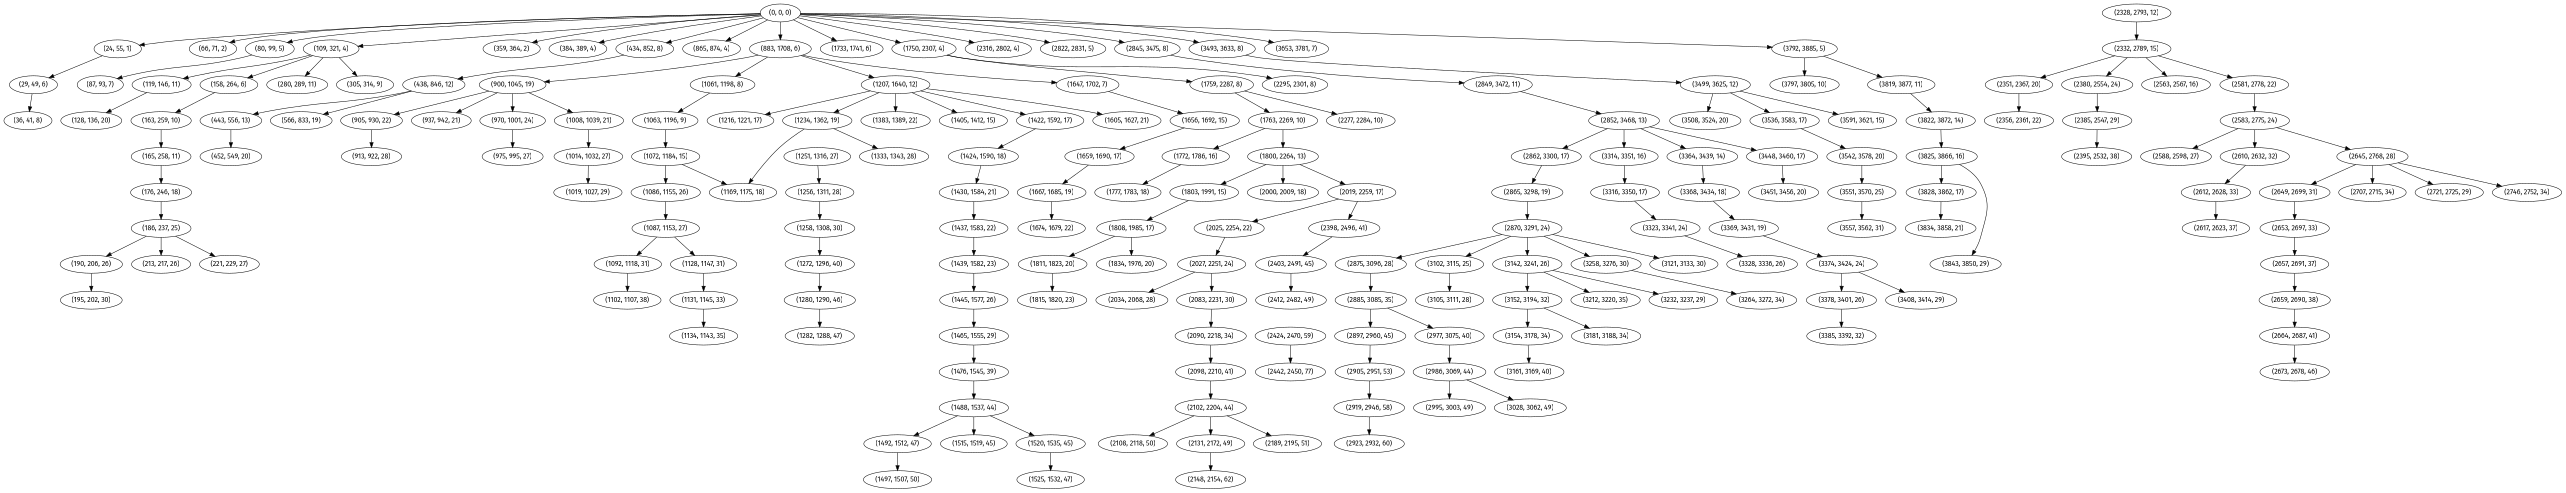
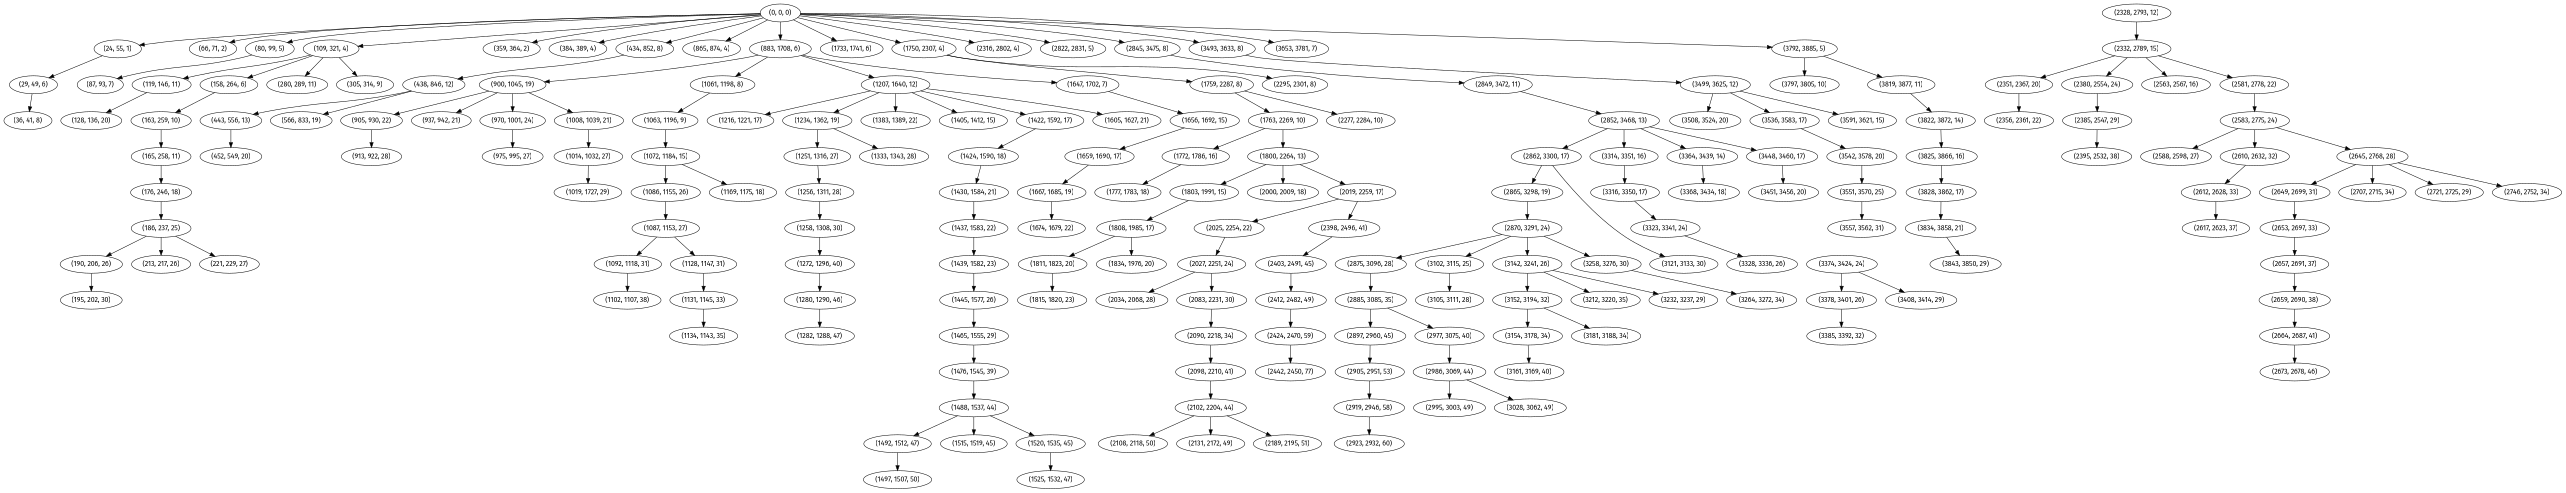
  digraph {
    fontname="Fira Sans"
    node [fontname="Fira Sans"]
    edge [fontname="Fira Sans"]
    "(0, 0, 0)"
    "(24, 55, 1)"
    "(66, 71, 2)"
    "(80, 99, 5)"
    "(109, 321, 4)"
    "(359, 364, 2)"
    "(384, 389, 4)"
    "(434, 852, 8)"
    "(865, 874, 4)"
    "(883, 1708, 6)"
    "(1733, 1741, 6)"
    "(1750, 2307, 4)"
    "(2316, 2802, 4)"
    "(2822, 2831, 5)"
    "(2845, 3475, 8)"
    "(3493, 3633, 8)"
    "(3653, 3781, 7)"
    "(3792, 3885, 5)"
    "(29, 49, 6)"
    "(87, 93, 7)"
    "(119, 146, 11)"
    "(158, 264, 6)"
    "(280, 289, 11)"
    "(305, 314, 9)"
    "(438, 846, 12)"
    "(900, 1045, 19)"
    "(1061, 1198, 8)"
    "(1207, 1640, 12)"
    "(1647, 1702, 7)"
    "(1759, 2287, 8)"
    "(2295, 2301, 8)"
    "(2849, 3472, 11)"
    "(3499, 3625, 12)"
    "(3797, 3805, 10)"
    "(3819, 3877, 11)"
    "(36, 41, 8)"
    "(128, 136, 20)"
    "(163, 259, 10)"
    "(165, 258, 11)"
    "(176, 246, 18)"
    "(186, 237, 25)"
    "(190, 206, 26)"
    "(213, 217, 26)"
    "(221, 229, 27)"
    "(195, 202, 30)"
    "(443, 556, 13)"
    "(566, 833, 19)"
    "(452, 549, 20)"
    "(905, 930, 22)"
    "(937, 942, 21)"
    "(970, 1001, 24)"
    "(1008, 1039, 21)"
    "(1063, 1196, 9)"
    "(1216, 1221, 17)"
    "(1234, 1362, 19)"
    "(1383, 1389, 22)"
    "(1405, 1412, 15)"
    "(1422, 1592, 17)"
    "(1605, 1627, 21)"
    "(1656, 1692, 15)"
    "(913, 922, 28)"
    "(975, 995, 27)"
    "(1014, 1032, 27)"
-   "(1019, 1027, 29)"
+   "(1019, 1027, 29)" [label="(1019, 1727, 29)"]
    "(1072, 1184, 15)"
    "(1086, 1155, 26)"
    "(1169, 1175, 18)"
    "(1087, 1153, 27)"
    "(1092, 1118, 31)"
    "(1128, 1147, 31)"
    "(1102, 1107, 38)"
    "(1131, 1145, 33)"
    "(1134, 1143, 35)"
    "(1251, 1316, 27)"
    "(1333, 1343, 28)"
    "(1424, 1590, 18)"
    "(1256, 1311, 28)"
    "(1258, 1308, 30)"
    "(1272, 1296, 40)"
    "(1280, 1290, 46)"
    "(1282, 1288, 47)"
    "(1430, 1584, 21)"
    "(1437, 1583, 22)"
    "(1439, 1582, 23)"
    "(1445, 1577, 26)"
    "(1465, 1555, 29)"
    "(1476, 1545, 39)"
    "(1488, 1537, 44)"
    "(1492, 1512, 47)"
    "(1515, 1519, 45)"
    "(1520, 1535, 45)"
    "(1497, 1507, 50)"
    "(1525, 1532, 47)"
    "(1659, 1690, 17)"
    "(1667, 1685, 19)"
    "(1674, 1679, 22)"
    "(1763, 2269, 10)"
    "(2277, 2284, 10)"
    "(1772, 1786, 16)"
    "(1800, 2264, 13)"
    "(1777, 1783, 18)"
    "(1803, 1991, 15)"
    "(2000, 2009, 18)"
    "(2019, 2259, 17)"
    "(1808, 1985, 17)"
    "(2025, 2254, 22)"
    "(2398, 2496, 41)"
    "(1811, 1823, 20)"
    "(1834, 1976, 20)"
    "(1815, 1820, 23)"
    "(2027, 2251, 24)"
    "(2034, 2068, 28)"
    "(2083, 2231, 30)"
    "(2090, 2218, 34)"
    "(2098, 2210, 41)"
    "(2102, 2204, 44)"
    "(2108, 2118, 50)"
    "(2131, 2172, 49)"
    "(2189, 2195, 51)"
-   "(2148, 2154, 62)"
    "(2328, 2793, 12)"
    "(2332, 2789, 15)"
    "(2351, 2367, 20)"
    "(2380, 2554, 24)"
    "(2563, 2567, 16)"
    "(2581, 2778, 22)"
    "(2356, 2361, 22)"
    "(2385, 2547, 29)"
    "(2583, 2775, 24)"
    "(2395, 2532, 38)"
    "(2403, 2491, 45)"
    "(2412, 2482, 49)"
    "(2424, 2470, 59)"
    "(2442, 2450, 77)"
    "(2588, 2598, 27)"
    "(2610, 2632, 32)"
    "(2645, 2768, 28)"
    "(2612, 2628, 33)"
    "(2649, 2699, 31)"
    "(2707, 2715, 34)"
    "(2721, 2725, 29)"
    "(2746, 2752, 34)"
    "(2617, 2623, 37)"
    "(2653, 2697, 33)"
    "(2657, 2691, 37)"
    "(2659, 2690, 38)"
    "(2664, 2687, 41)"
    "(2673, 2678, 46)"
    "(2852, 3468, 13)"
    "(2862, 3300, 17)"
    "(3314, 3351, 16)"
    "(3364, 3439, 14)"
    "(3448, 3460, 17)"
    "(2865, 3298, 19)"
    "(3316, 3350, 17)"
    "(3368, 3434, 18)"
    "(3451, 3456, 20)"
    "(2870, 3291, 24)"
    "(2875, 3096, 28)"
    "(3102, 3115, 25)"
    "(3121, 3133, 30)"
    "(3142, 3241, 26)"
    "(3258, 3276, 30)"
    "(2885, 3085, 35)"
    "(3105, 3111, 28)"
    "(3152, 3194, 32)"
    "(3212, 3220, 35)"
    "(3232, 3237, 29)"
    "(3264, 3272, 34)"
    "(2897, 2960, 45)"
    "(2977, 3075, 40)"
    "(2905, 2951, 53)"
    "(2986, 3069, 44)"
    "(2919, 2946, 58)"
    "(2923, 2932, 60)"
    "(2995, 3003, 49)"
    "(3028, 3062, 49)"
    "(3154, 3178, 34)"
    "(3181, 3188, 34)"
    "(3161, 3169, 40)"
    "(3323, 3341, 24)"
    "(3328, 3336, 26)"
-   "(3369, 3431, 19)"
    "(3374, 3424, 24)"
    "(3378, 3401, 26)"
    "(3408, 3414, 29)"
    "(3385, 3392, 32)"
    "(3508, 3524, 20)"
    "(3536, 3583, 17)"
    "(3591, 3621, 15)"
    "(3542, 3578, 20)"
    "(3551, 3570, 25)"
    "(3557, 3562, 31)"
    "(3822, 3872, 14)"
    "(3825, 3866, 16)"
    "(3828, 3862, 17)"
    "(3834, 3858, 21)"
    "(3843, 3850, 29)"
    "(0, 0, 0)" -> "(24, 55, 1)"
    "(0, 0, 0)" -> "(66, 71, 2)"
    "(0, 0, 0)" -> "(80, 99, 5)"
    "(0, 0, 0)" -> "(109, 321, 4)"
    "(0, 0, 0)" -> "(359, 364, 2)"
    "(0, 0, 0)" -> "(384, 389, 4)"
    "(0, 0, 0)" -> "(434, 852, 8)"
    "(0, 0, 0)" -> "(865, 874, 4)"
    "(0, 0, 0)" -> "(883, 1708, 6)"
    "(0, 0, 0)" -> "(1733, 1741, 6)"
    "(0, 0, 0)" -> "(1750, 2307, 4)"
    "(0, 0, 0)" -> "(2316, 2802, 4)"
    "(0, 0, 0)" -> "(2822, 2831, 5)"
    "(0, 0, 0)" -> "(2845, 3475, 8)"
    "(0, 0, 0)" -> "(3493, 3633, 8)"
    "(0, 0, 0)" -> "(3653, 3781, 7)"
    "(0, 0, 0)" -> "(3792, 3885, 5)"
    "(24, 55, 1)" -> "(29, 49, 6)"
    "(80, 99, 5)" -> "(87, 93, 7)"
    "(109, 321, 4)" -> "(119, 146, 11)"
    "(109, 321, 4)" -> "(158, 264, 6)"
    "(109, 321, 4)" -> "(280, 289, 11)"
    "(109, 321, 4)" -> "(305, 314, 9)"
    "(434, 852, 8)" -> "(438, 846, 12)"
    "(883, 1708, 6)" -> "(900, 1045, 19)"
    "(883, 1708, 6)" -> "(1061, 1198, 8)"
    "(883, 1708, 6)" -> "(1207, 1640, 12)"
    "(883, 1708, 6)" -> "(1647, 1702, 7)"
    "(1750, 2307, 4)" -> "(1759, 2287, 8)"
    "(1750, 2307, 4)" -> "(2295, 2301, 8)"
    "(2845, 3475, 8)" -> "(2849, 3472, 11)"
    "(3493, 3633, 8)" -> "(3499, 3625, 12)"
    "(3792, 3885, 5)" -> "(3797, 3805, 10)"
    "(3792, 3885, 5)" -> "(3819, 3877, 11)"
    "(29, 49, 6)" -> "(36, 41, 8)"
    "(119, 146, 11)" -> "(128, 136, 20)"
    "(158, 264, 6)" -> "(163, 259, 10)"
    "(438, 846, 12)" -> "(443, 556, 13)"
    "(438, 846, 12)" -> "(566, 833, 19)"
    "(900, 1045, 19)" -> "(905, 930, 22)"
    "(900, 1045, 19)" -> "(937, 942, 21)"
    "(900, 1045, 19)" -> "(970, 1001, 24)"
    "(900, 1045, 19)" -> "(1008, 1039, 21)"
    "(1061, 1198, 8)" -> "(1063, 1196, 9)"
    "(1207, 1640, 12)" -> "(1216, 1221, 17)"
    "(1207, 1640, 12)" -> "(1234, 1362, 19)"
    "(1207, 1640, 12)" -> "(1383, 1389, 22)"
    "(1207, 1640, 12)" -> "(1405, 1412, 15)"
    "(1207, 1640, 12)" -> "(1422, 1592, 17)"
    "(1207, 1640, 12)" -> "(1605, 1627, 21)"
    "(1647, 1702, 7)" -> "(1656, 1692, 15)"
    "(1759, 2287, 8)" -> "(1763, 2269, 10)"
    "(1759, 2287, 8)" -> "(2277, 2284, 10)"
    "(2849, 3472, 11)" -> "(2852, 3468, 13)"
    "(3499, 3625, 12)" -> "(3508, 3524, 20)"
    "(3499, 3625, 12)" -> "(3536, 3583, 17)"
    "(3499, 3625, 12)" -> "(3591, 3621, 15)"
    "(3819, 3877, 11)" -> "(3822, 3872, 14)"
    "(163, 259, 10)" -> "(165, 258, 11)"
    "(165, 258, 11)" -> "(176, 246, 18)"
    "(176, 246, 18)" -> "(186, 237, 25)"
    "(186, 237, 25)" -> "(190, 206, 26)"
    "(186, 237, 25)" -> "(213, 217, 26)"
    "(186, 237, 25)" -> "(221, 229, 27)"
    "(190, 206, 26)" -> "(195, 202, 30)"
    "(443, 556, 13)" -> "(452, 549, 20)"
    "(905, 930, 22)" -> "(913, 922, 28)"
    "(970, 1001, 24)" -> "(975, 995, 27)"
    "(1008, 1039, 21)" -> "(1014, 1032, 27)"
    "(1063, 1196, 9)" -> "(1072, 1184, 15)"
-   "(1234, 1362, 19)" -> "(1169, 1175, 18)"
+   "(1234, 1362, 19)" -> "(1251, 1316, 27)"
    "(1234, 1362, 19)" -> "(1333, 1343, 28)"
    "(1422, 1592, 17)" -> "(1424, 1590, 18)"
    "(1656, 1692, 15)" -> "(1659, 1690, 17)"
    "(1014, 1032, 27)" -> "(1019, 1027, 29)"
    "(1072, 1184, 15)" -> "(1086, 1155, 26)"
    "(1072, 1184, 15)" -> "(1169, 1175, 18)"
    "(1086, 1155, 26)" -> "(1087, 1153, 27)"
    "(1087, 1153, 27)" -> "(1092, 1118, 31)"
    "(1087, 1153, 27)" -> "(1128, 1147, 31)"
    "(1092, 1118, 31)" -> "(1102, 1107, 38)"
    "(1128, 1147, 31)" -> "(1131, 1145, 33)"
    "(1131, 1145, 33)" -> "(1134, 1143, 35)"
    "(1251, 1316, 27)" -> "(1256, 1311, 28)"
    "(1424, 1590, 18)" -> "(1430, 1584, 21)"
    "(1256, 1311, 28)" -> "(1258, 1308, 30)"
    "(1258, 1308, 30)" -> "(1272, 1296, 40)"
    "(1272, 1296, 40)" -> "(1280, 1290, 46)"
    "(1280, 1290, 46)" -> "(1282, 1288, 47)"
    "(1430, 1584, 21)" -> "(1437, 1583, 22)"
    "(1437, 1583, 22)" -> "(1439, 1582, 23)"
    "(1439, 1582, 23)" -> "(1445, 1577, 26)"
    "(1445, 1577, 26)" -> "(1465, 1555, 29)"
    "(1465, 1555, 29)" -> "(1476, 1545, 39)"
    "(1476, 1545, 39)" -> "(1488, 1537, 44)"
    "(1488, 1537, 44)" -> "(1492, 1512, 47)"
    "(1488, 1537, 44)" -> "(1515, 1519, 45)"
    "(1488, 1537, 44)" -> "(1520, 1535, 45)"
    "(1492, 1512, 47)" -> "(1497, 1507, 50)"
    "(1520, 1535, 45)" -> "(1525, 1532, 47)"
    "(1659, 1690, 17)" -> "(1667, 1685, 19)"
    "(1667, 1685, 19)" -> "(1674, 1679, 22)"
    "(1763, 2269, 10)" -> "(1772, 1786, 16)"
    "(1763, 2269, 10)" -> "(1800, 2264, 13)"
    "(1772, 1786, 16)" -> "(1777, 1783, 18)"
    "(1800, 2264, 13)" -> "(1803, 1991, 15)"
    "(1800, 2264, 13)" -> "(2000, 2009, 18)"
    "(1800, 2264, 13)" -> "(2019, 2259, 17)"
    "(1803, 1991, 15)" -> "(1808, 1985, 17)"
    "(2019, 2259, 17)" -> "(2025, 2254, 22)"
    "(2019, 2259, 17)" -> "(2398, 2496, 41)"
    "(1808, 1985, 17)" -> "(1811, 1823, 20)"
    "(1808, 1985, 17)" -> "(1834, 1976, 20)"
    "(2025, 2254, 22)" -> "(2027, 2251, 24)"
    "(2398, 2496, 41)" -> "(2403, 2491, 45)"
    "(1811, 1823, 20)" -> "(1815, 1820, 23)"
    "(2027, 2251, 24)" -> "(2034, 2068, 28)"
    "(2027, 2251, 24)" -> "(2083, 2231, 30)"
    "(2083, 2231, 30)" -> "(2090, 2218, 34)"
    "(2090, 2218, 34)" -> "(2098, 2210, 41)"
    "(2098, 2210, 41)" -> "(2102, 2204, 44)"
    "(2102, 2204, 44)" -> "(2108, 2118, 50)"
    "(2102, 2204, 44)" -> "(2131, 2172, 49)"
    "(2102, 2204, 44)" -> "(2189, 2195, 51)"
-   "(2131, 2172, 49)" -> "(2148, 2154, 62)"
    "(2328, 2793, 12)" -> "(2332, 2789, 15)"
    "(2332, 2789, 15)" -> "(2351, 2367, 20)"
    "(2332, 2789, 15)" -> "(2380, 2554, 24)"
    "(2332, 2789, 15)" -> "(2563, 2567, 16)"
    "(2332, 2789, 15)" -> "(2581, 2778, 22)"
    "(2351, 2367, 20)" -> "(2356, 2361, 22)"
    "(2380, 2554, 24)" -> "(2385, 2547, 29)"
    "(2581, 2778, 22)" -> "(2583, 2775, 24)"
    "(2385, 2547, 29)" -> "(2395, 2532, 38)"
    "(2583, 2775, 24)" -> "(2588, 2598, 27)"
    "(2583, 2775, 24)" -> "(2610, 2632, 32)"
    "(2583, 2775, 24)" -> "(2645, 2768, 28)"
    "(2403, 2491, 45)" -> "(2412, 2482, 49)"
+   "(2412, 2482, 49)" -> "(2424, 2470, 59)"
    "(2424, 2470, 59)" -> "(2442, 2450, 77)"
    "(2610, 2632, 32)" -> "(2612, 2628, 33)"
    "(2645, 2768, 28)" -> "(2649, 2699, 31)"
    "(2645, 2768, 28)" -> "(2707, 2715, 34)"
    "(2645, 2768, 28)" -> "(2721, 2725, 29)"
    "(2645, 2768, 28)" -> "(2746, 2752, 34)"
    "(2612, 2628, 33)" -> "(2617, 2623, 37)"
    "(2649, 2699, 31)" -> "(2653, 2697, 33)"
    "(2653, 2697, 33)" -> "(2657, 2691, 37)"
    "(2657, 2691, 37)" -> "(2659, 2690, 38)"
    "(2659, 2690, 38)" -> "(2664, 2687, 41)"
    "(2664, 2687, 41)" -> "(2673, 2678, 46)"
    "(2852, 3468, 13)" -> "(2862, 3300, 17)"
    "(2852, 3468, 13)" -> "(3314, 3351, 16)"
    "(2852, 3468, 13)" -> "(3364, 3439, 14)"
    "(2852, 3468, 13)" -> "(3448, 3460, 17)"
    "(2862, 3300, 17)" -> "(2865, 3298, 19)"
    "(3314, 3351, 16)" -> "(3316, 3350, 17)"
    "(3364, 3439, 14)" -> "(3368, 3434, 18)"
    "(3448, 3460, 17)" -> "(3451, 3456, 20)"
    "(2865, 3298, 19)" -> "(2870, 3291, 24)"
    "(3316, 3350, 17)" -> "(3323, 3341, 24)"
-   "(3368, 3434, 18)" -> "(3369, 3431, 19)"
    "(2870, 3291, 24)" -> "(2875, 3096, 28)"
    "(2870, 3291, 24)" -> "(3102, 3115, 25)"
-   "(2870, 3291, 24)" -> "(3121, 3133, 30)"
+   "(2862, 3300, 17)" -> "(3121, 3133, 30)"
    "(2870, 3291, 24)" -> "(3142, 3241, 26)"
    "(2870, 3291, 24)" -> "(3258, 3276, 30)"
    "(2875, 3096, 28)" -> "(2885, 3085, 35)"
    "(3102, 3115, 25)" -> "(3105, 3111, 28)"
    "(3142, 3241, 26)" -> "(3152, 3194, 32)"
    "(3142, 3241, 26)" -> "(3212, 3220, 35)"
    "(3142, 3241, 26)" -> "(3232, 3237, 29)"
    "(3258, 3276, 30)" -> "(3264, 3272, 34)"
    "(2885, 3085, 35)" -> "(2897, 2960, 45)"
    "(2885, 3085, 35)" -> "(2977, 3075, 40)"
    "(3152, 3194, 32)" -> "(3154, 3178, 34)"
    "(3152, 3194, 32)" -> "(3181, 3188, 34)"
    "(2897, 2960, 45)" -> "(2905, 2951, 53)"
    "(2977, 3075, 40)" -> "(2986, 3069, 44)"
    "(2905, 2951, 53)" -> "(2919, 2946, 58)"
    "(2986, 3069, 44)" -> "(2995, 3003, 49)"
    "(2986, 3069, 44)" -> "(3028, 3062, 49)"
    "(2919, 2946, 58)" -> "(2923, 2932, 60)"
    "(3154, 3178, 34)" -> "(3161, 3169, 40)"
    "(3323, 3341, 24)" -> "(3328, 3336, 26)"
-   "(3369, 3431, 19)" -> "(3374, 3424, 24)"
    "(3374, 3424, 24)" -> "(3378, 3401, 26)"
    "(3374, 3424, 24)" -> "(3408, 3414, 29)"
    "(3378, 3401, 26)" -> "(3385, 3392, 32)"
    "(3536, 3583, 17)" -> "(3542, 3578, 20)"
    "(3542, 3578, 20)" -> "(3551, 3570, 25)"
    "(3551, 3570, 25)" -> "(3557, 3562, 31)"
    "(3822, 3872, 14)" -> "(3825, 3866, 16)"
    "(3825, 3866, 16)" -> "(3828, 3862, 17)"
    "(3828, 3862, 17)" -> "(3834, 3858, 21)"
-   "(3825, 3866, 16)" -> "(3843, 3850, 29)"
+   "(3834, 3858, 21)" -> "(3843, 3850, 29)"
  }
